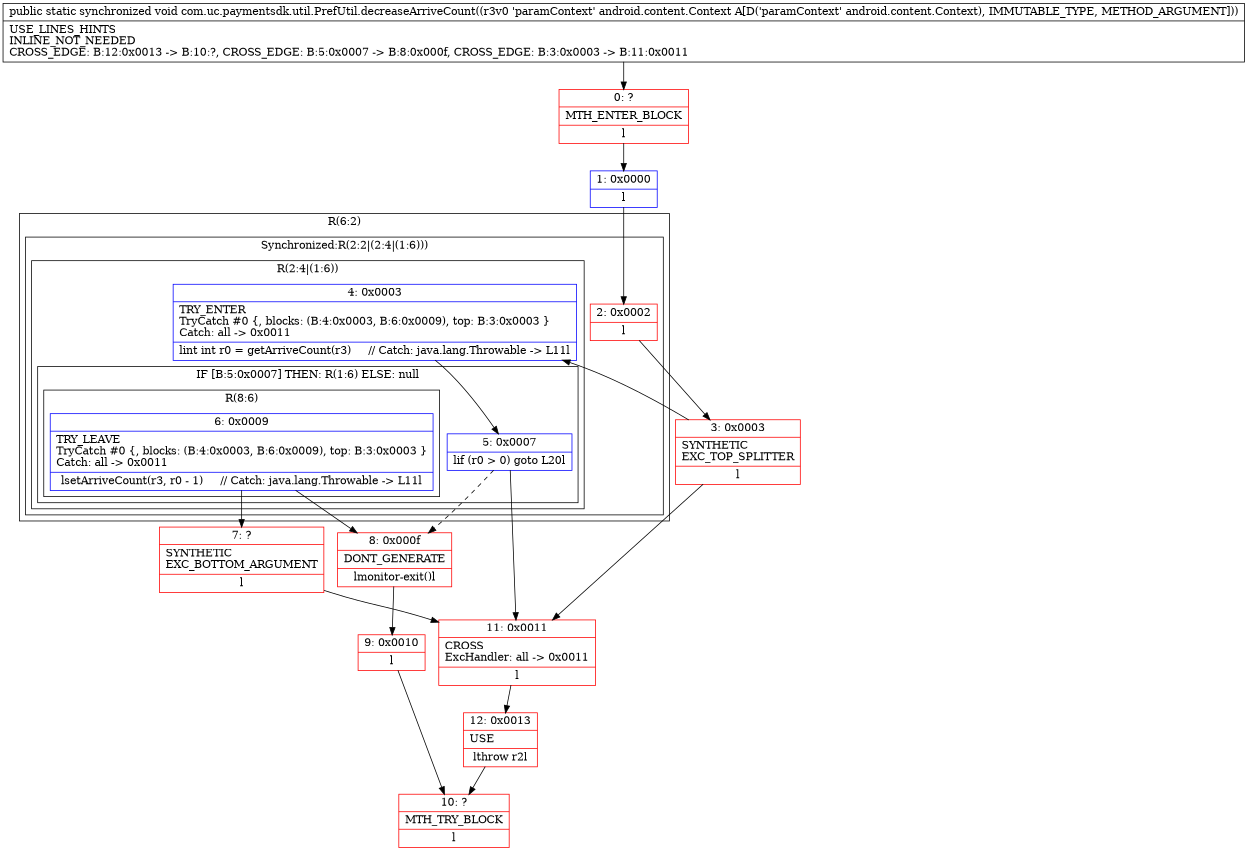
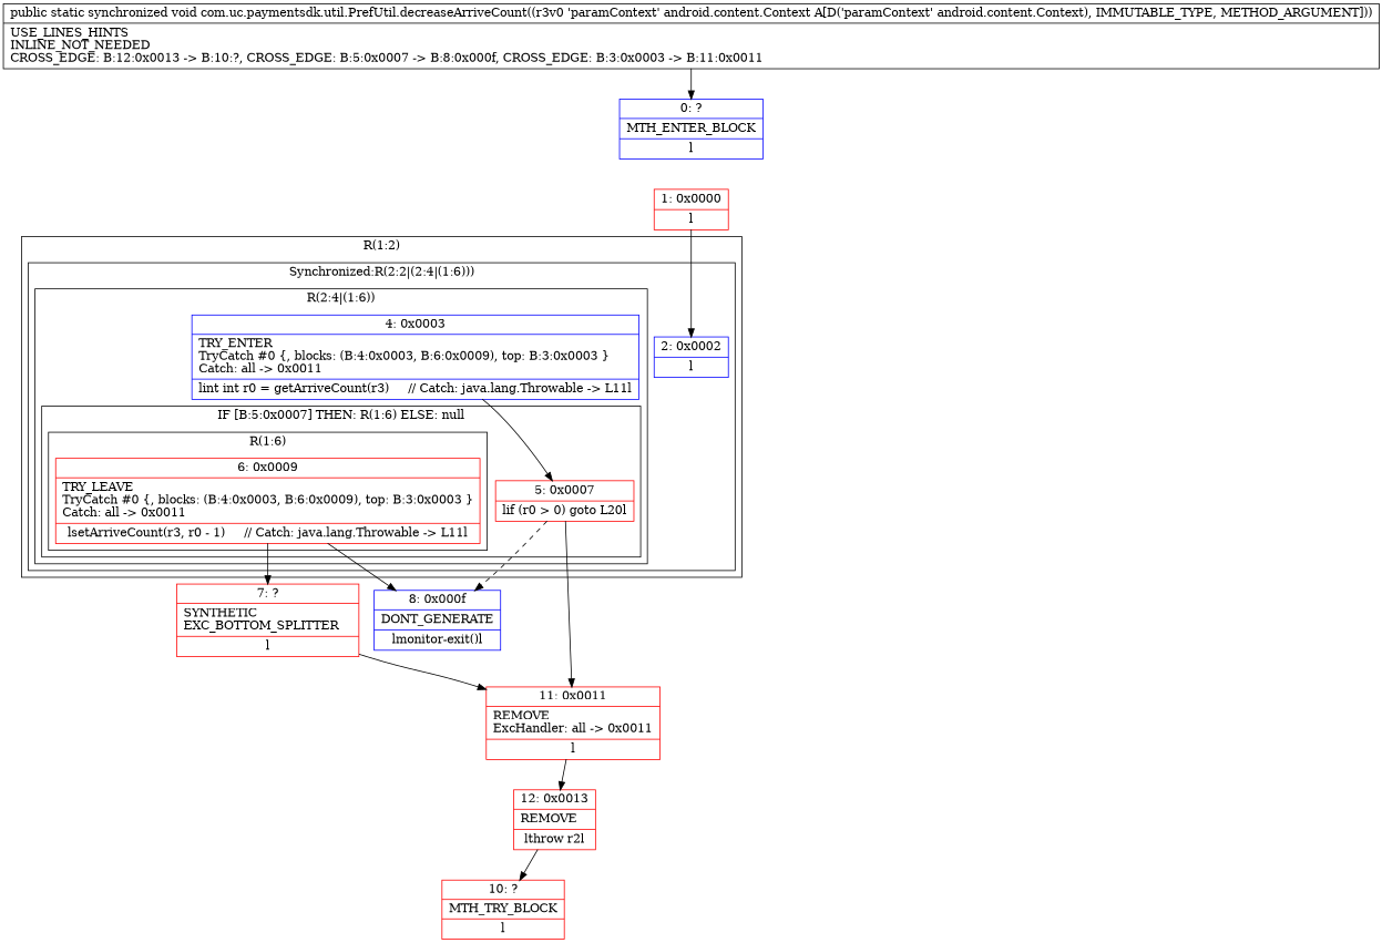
  digraph {
    node [color=red shape=record]
-   n1 [color=blue label="{6\:\ 0x0009|TRY_LEAVE\lTryCatch #0 \{, blocks: (B:4:0x0003, B:6:0x0009), top: B:3:0x0003 \}\lCatch: all \-\> 0x0011\l|lsetArriveCount(r3, r0 \- 1)     \/\/ Catch: java.lang.Throwable \-\> L11l}"]
-   n2 [color=blue label="{5\:\ 0x0007|lif (r0 \> 0) goto L20l}"]
+   n1 [label="{6\:\ 0x0009|TRY_LEAVE\lTryCatch #0 \{, blocks: (B:4:0x0003, B:6:0x0009), top: B:3:0x0003 \}\lCatch: all \-\> 0x0011\l|lsetArriveCount(r3, r0 \- 1)     \/\/ Catch: java.lang.Throwable \-\> L11l}"]
+   n2 [label="{5\:\ 0x0007|lif (r0 \> 0) goto L20l}"]
    n3 [color=blue label="{4\:\ 0x0003|TRY_ENTER\lTryCatch #0 \{, blocks: (B:4:0x0003, B:6:0x0009), top: B:3:0x0003 \}\lCatch: all \-\> 0x0011\l|lint int r0 = getArriveCount(r3)     \/\/ Catch: java.lang.Throwable \-\> L11l}"]
-   n4 [label="{2\:\ 0x0002|l}"]
-   n5 [label="{8\:\ 0x000f|DONT_GENERATE\l|lmonitor\-exit()l}"]
-   n6 [label="{7\:\ ?|SYNTHETIC\lEXC_BOTTOM_ARGUMENT\l|l}"]
-   n7 [label="{11\:\ 0x0011|CROSS\lExcHandler: all \-\> 0x0011\l|l}"]
-   n8 [label="{3\:\ 0x0003|SYNTHETIC\lEXC_TOP_SPLITTER\l|l}"]
-   n9 [label="{9\:\ 0x0010|l}"]
-   n10 [label="{0\:\ ?|MTH_ENTER_BLOCK\l|l}"]
-   n11 [color=blue label="{1\:\ 0x0000|l}"]
-   n12 [label="{12\:\ 0x0013|USE\l|lthrow r2l}"]
+   n4 [color=blue label="{2\:\ 0x0002|l}"]
+   n5 [color=blue label="{8\:\ 0x000f|DONT_GENERATE\l|lmonitor\-exit()l}"]
+   n6 [label="{7\:\ ?|SYNTHETIC\lEXC_BOTTOM_SPLITTER\l|l}"]
+   n7 [label="{11\:\ 0x0011|REMOVE\lExcHandler: all \-\> 0x0011\l|l}"]
+   n10 [color=blue label="{0\:\ ?|MTH_ENTER_BLOCK\l|l}"]
+   n11 [label="{1\:\ 0x0000|l}"]
+   n12 [label="{12\:\ 0x0013|REMOVE\l|lthrow r2l}"]
    n13 [label="{10\:\ ?|MTH_TRY_BLOCK\l|l}"]
    n14 [label="{public static synchronized void com.uc.paymentsdk.util.PrefUtil.decreaseArriveCount((r3v0 'paramContext' android.content.Context A[D('paramContext' android.content.Context), IMMUTABLE_TYPE, METHOD_ARGUMENT]))  | USE_LINES_HINTS\lINLINE_NOT_NEEDED\lCROSS_EDGE: B:12:0x0013 \-\> B:10:?, CROSS_EDGE: B:5:0x0007 \-\> B:8:0x000f, CROSS_EDGE: B:3:0x0003 \-\> B:11:0x0011\l}" color=""]
    subgraph cluster_1 {
-     label="R(6:2)"
+     label="R(1:2)"
      subgraph cluster_2 {
        label="Synchronized:R(2:2|(2:4|(1:6)))"
        n4
        subgraph cluster_3 {
          label="R(2:4|(1:6))"
          n3
          subgraph cluster_4 {
            label="IF [B:5:0x0007] THEN: R(1:6) ELSE: null"
            n2
            subgraph cluster_5 {
-             label="R(8:6)"
+             label="R(1:6)"
              n1
            }
          }
        }
      }
    }
    n1 -> n5
    n1 -> n6
    n2 -> n5 [style=dashed]
    n2 -> n7
    n3 -> n2
-   n4 -> n8
-   n5 -> n9
    n6 -> n7
    n7 -> n12
-   n8 -> n3
-   n8 -> n7
-   n9 -> n13
-   n10 -> n11
    n11 -> n4
    n12 -> n13
    n14 -> n10
  }
